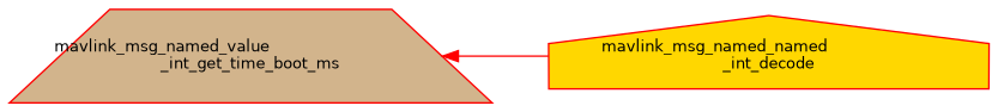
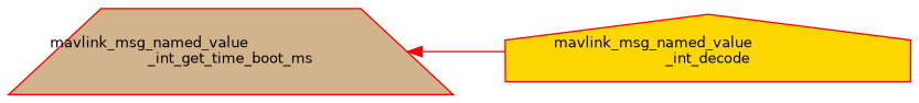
  digraph {
    rankdir=LR
    fontname="DejaVu Sans"
    node [color=red fontname="DejaVu Sans" fontsize=10 style=filled]
    n1 [fillcolor=tan fontcolor=black height=0.2 label="mavlink_msg_named_value\l_int_get_time_boot_ms" shape=trapezium width=0.4]
-   n2 [fillcolor=gold height=0.2 label="mavlink_msg_named_named\l_int_decode" shape=house width=0.4]
+   n2 [fillcolor=gold height=0.2 label="mavlink_msg_named_value\l_int_decode" shape=house width=0.4]
    n1 -> n2 [color=red dir=back fontname="DejaVu Sans" fontsize=10 labelfontname=Helvetica labelfontsize=10 style=solid]
  }
